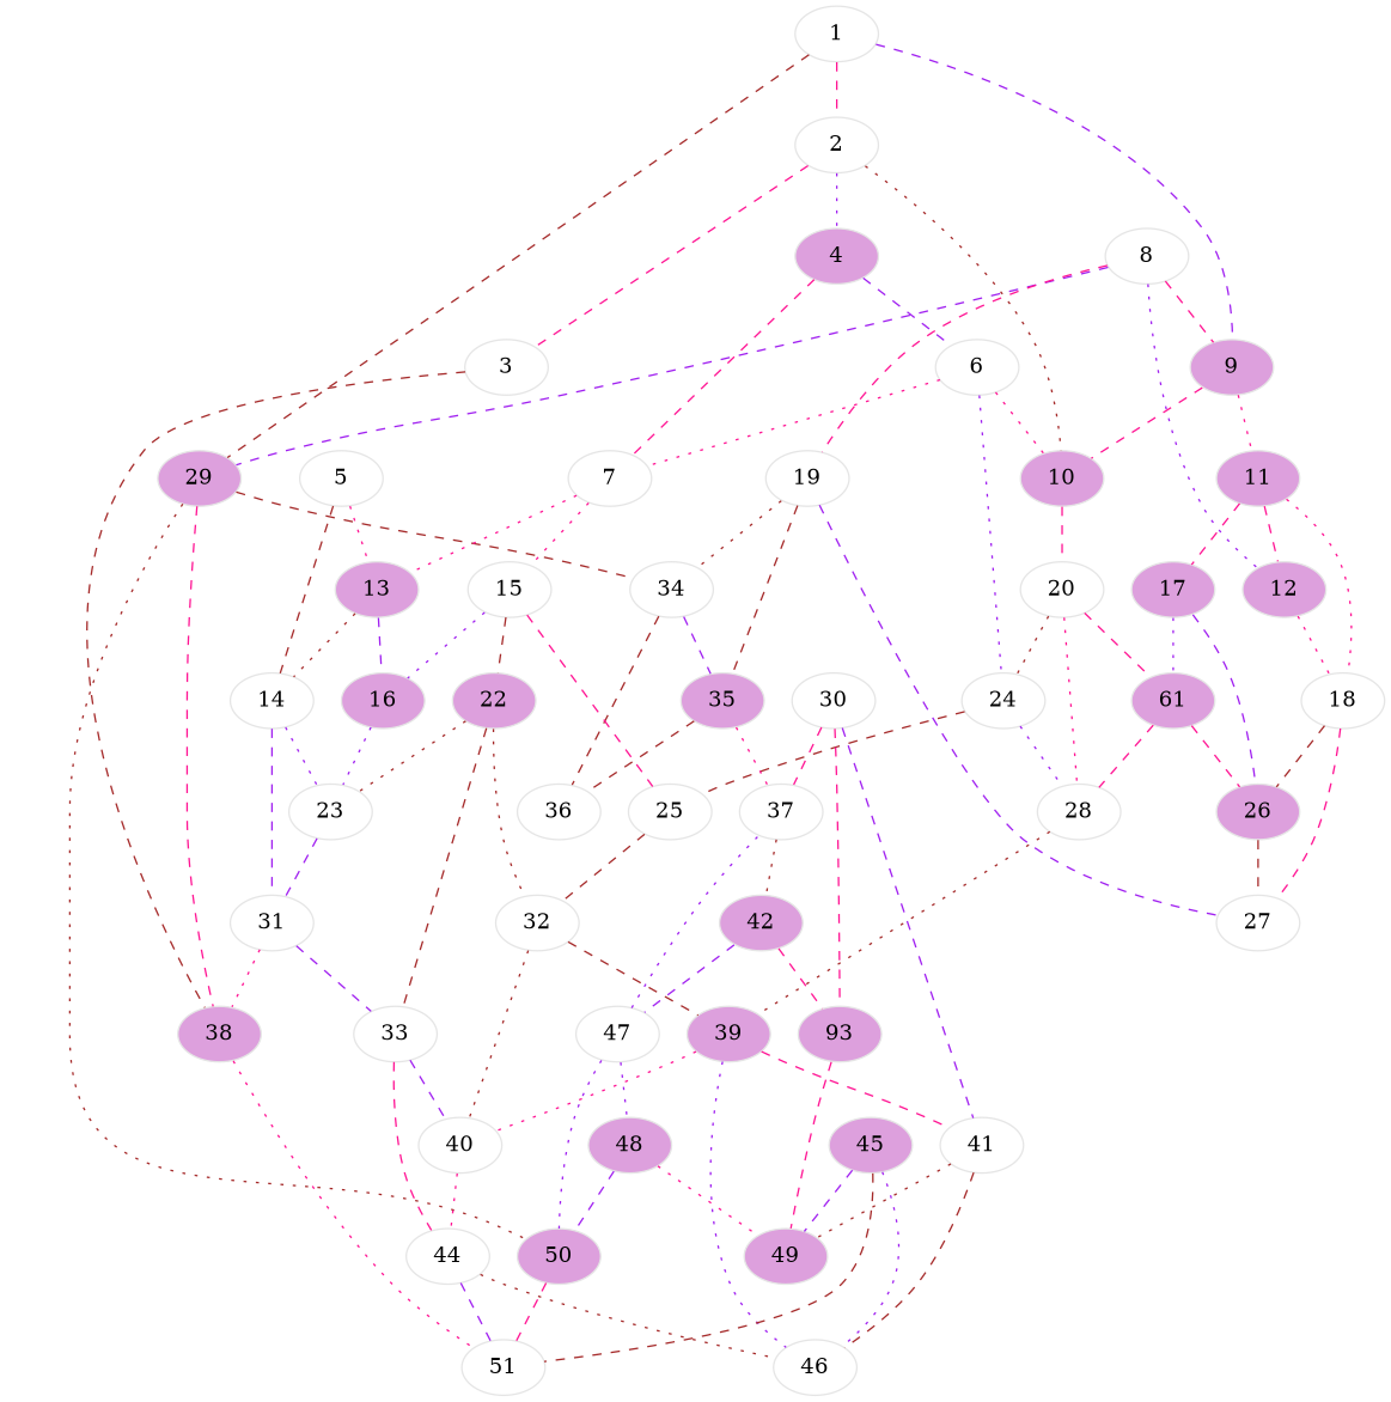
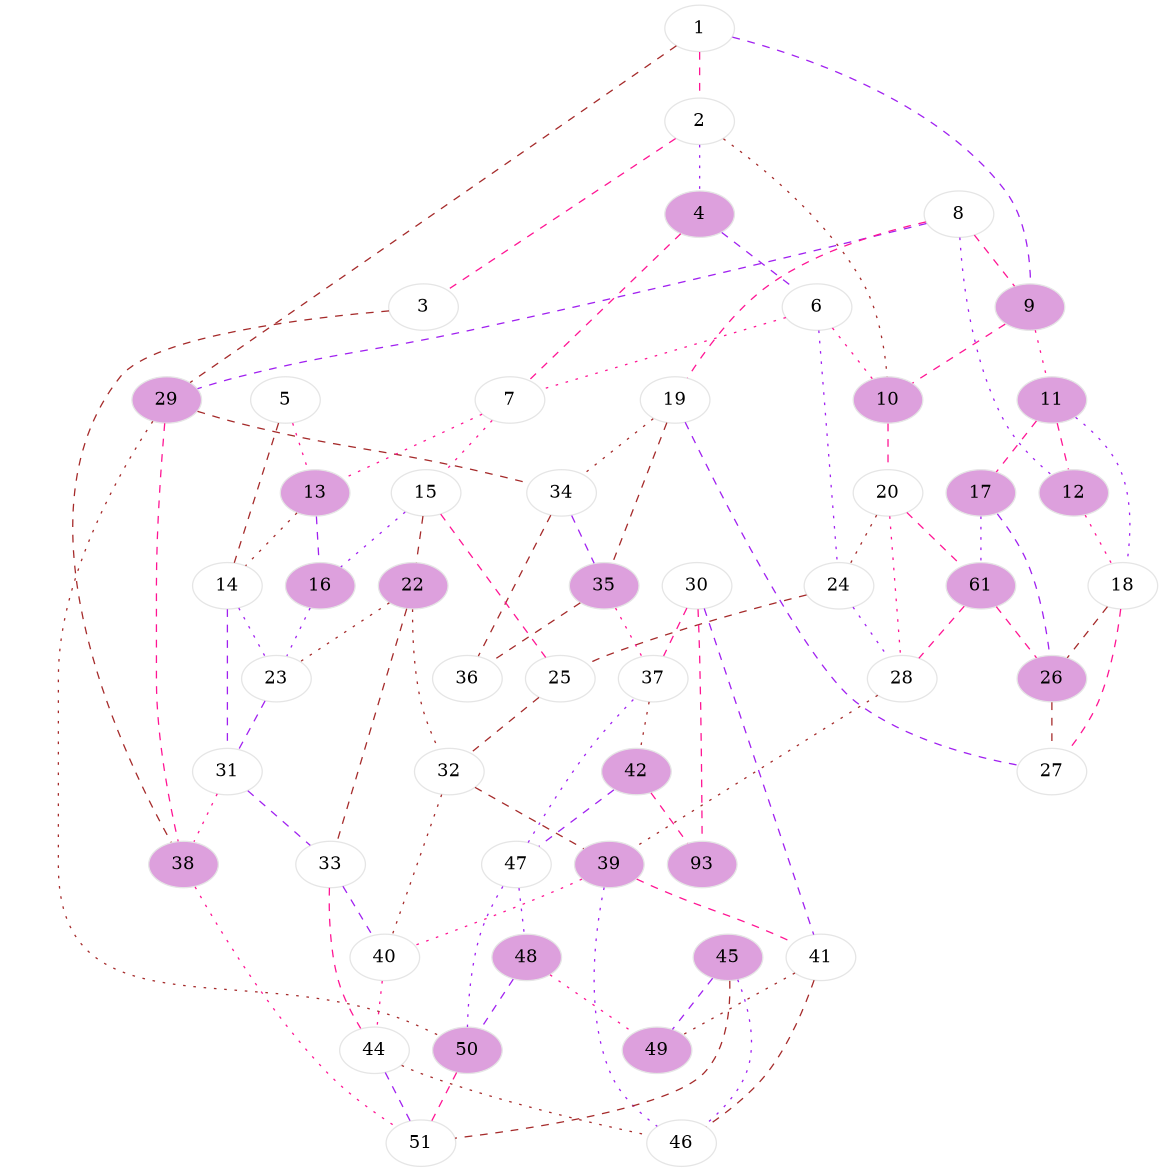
  graph {
    node [color=gray90 fillcolor=white style=filled]
    edge [color=deeppink style=dashed weight=1.0]
    1
    2
    9 [fillcolor=plum]
    29 [fillcolor=plum]
    3
    4 [fillcolor=plum]
    10 [fillcolor=plum]
    11 [fillcolor=plum]
    38 [fillcolor=plum]
    34
    50 [fillcolor=plum]
    6
    7
    20
    51
    24
    13 [fillcolor=plum]
    15
    5
    14
    16 [fillcolor=plum]
    23
    31
    25
    28
    22 [fillcolor=plum]
    8
    12 [fillcolor=plum]
    19
    18
    27
    35 [fillcolor=plum]
    17 [fillcolor=plum]
    n34 [fillcolor=plum label=61]
    26 [fillcolor=plum]
    33
    32
    36
    37
    39 [fillcolor=plum]
    40
    44
    30
    41
    n45 [fillcolor=plum label=93]
    46
    42 [fillcolor=plum]
    49 [fillcolor=plum]
    47
    48 [fillcolor=plum]
    45 [fillcolor=plum]
    1 -- 2
    1 -- 9 [color=purple]
    1 -- 29 [color=brown]
    2 -- 3
    2 -- 4 [color=purple style=dotted]
    2 -- 10 [color=brown style=dotted]
    9 -- 10
    9 -- 11 [style=dotted]
    29 -- 38 [weight=2.0]
    29 -- 34 [color=brown]
    29 -- 50 [color=brown style=dotted]
    3 -- 38 [color=brown]
    4 -- 6 [color=purple]
    4 -- 7
    10 -- 20
    11 -- 12
-   11 -- 18 [style=dotted]
+   11 -- 18 [color=purple style=dotted]
    11 -- 17
    38 -- 51 [style=dotted]
    34 -- 35 [color=purple]
    34 -- 36 [color=brown]
    50 -- 51
    6 -- 10 [style=dotted]
    6 -- 7 [style=dotted]
    6 -- 24 [color=purple style=dotted]
    7 -- 13 [style=dotted]
    7 -- 15 [style=dotted]
    20 -- 24 [color=brown style=dotted]
    20 -- 28 [style=dotted]
    20 -- n34
    24 -- 25 [color=brown]
    24 -- 28 [color=purple style=dotted]
    13 -- 14 [color=brown style=dotted]
    13 -- 16 [color=purple]
    15 -- 16 [color=purple style=dotted]
    15 -- 25
    15 -- 22 [color=brown]
    5 -- 13 [style=dotted]
    5 -- 14 [color=brown]
    14 -- 23 [color=purple style=dotted]
    14 -- 31 [color=purple]
    16 -- 23 [color=purple style=dotted]
    23 -- 31 [color=purple]
    31 -- 38 [style=dotted weight=2.0]
    31 -- 33 [color=purple]
    25 -- 32 [color=brown]
    28 -- 39 [color=brown style=dotted]
    22 -- 23 [color=brown style=dotted]
    22 -- 33 [color=brown]
    22 -- 32 [color=brown style=dotted]
    8 -- 9
    8 -- 29 [color=purple]
    8 -- 12 [color=purple style=dotted]
    8 -- 19
    12 -- 18 [style=dotted]
    19 -- 34 [color=brown style=dotted]
    19 -- 27 [color=purple]
    19 -- 35 [color=brown]
    18 -- 27
    18 -- 26 [color=brown]
    35 -- 36 [color=brown]
    35 -- 37 [style=dotted]
    17 -- n34 [color=purple style=dotted]
    17 -- 26 [color=purple]
    n34 -- 28
    n34 -- 26
    26 -- 27 [color=brown]
    33 -- 40 [color=purple]
    33 -- 44
    32 -- 39 [color=brown]
    32 -- 40 [color=brown style=dotted]
    37 -- 42 [color=brown style=dotted]
    39 -- 40 [style=dotted]
    39 -- 41
    39 -- 46 [color=purple style=dotted]
    40 -- 44 [style=dotted]
    44 -- 51 [color=purple]
    44 -- 46 [color=brown style=dotted]
    30 -- 37
    30 -- 41 [color=purple]
    30 -- n45
    41 -- 46 [color=brown]
    41 -- 49 [color=brown style=dotted]
-   n45 -- 49
    42 -- n45
    42 -- 47 [color=purple weight=2.0]
    47 -- 50 [color=purple style=dotted]
    47 -- 37 [color=purple style=dotted]
    47 -- 48 [color=purple style=dotted]
    48 -- 50 [color=purple]
    48 -- 49 [style=dotted]
    45 -- 51 [color=brown]
    45 -- 46 [color=purple style=dotted]
    45 -- 49 [color=purple]
  }
